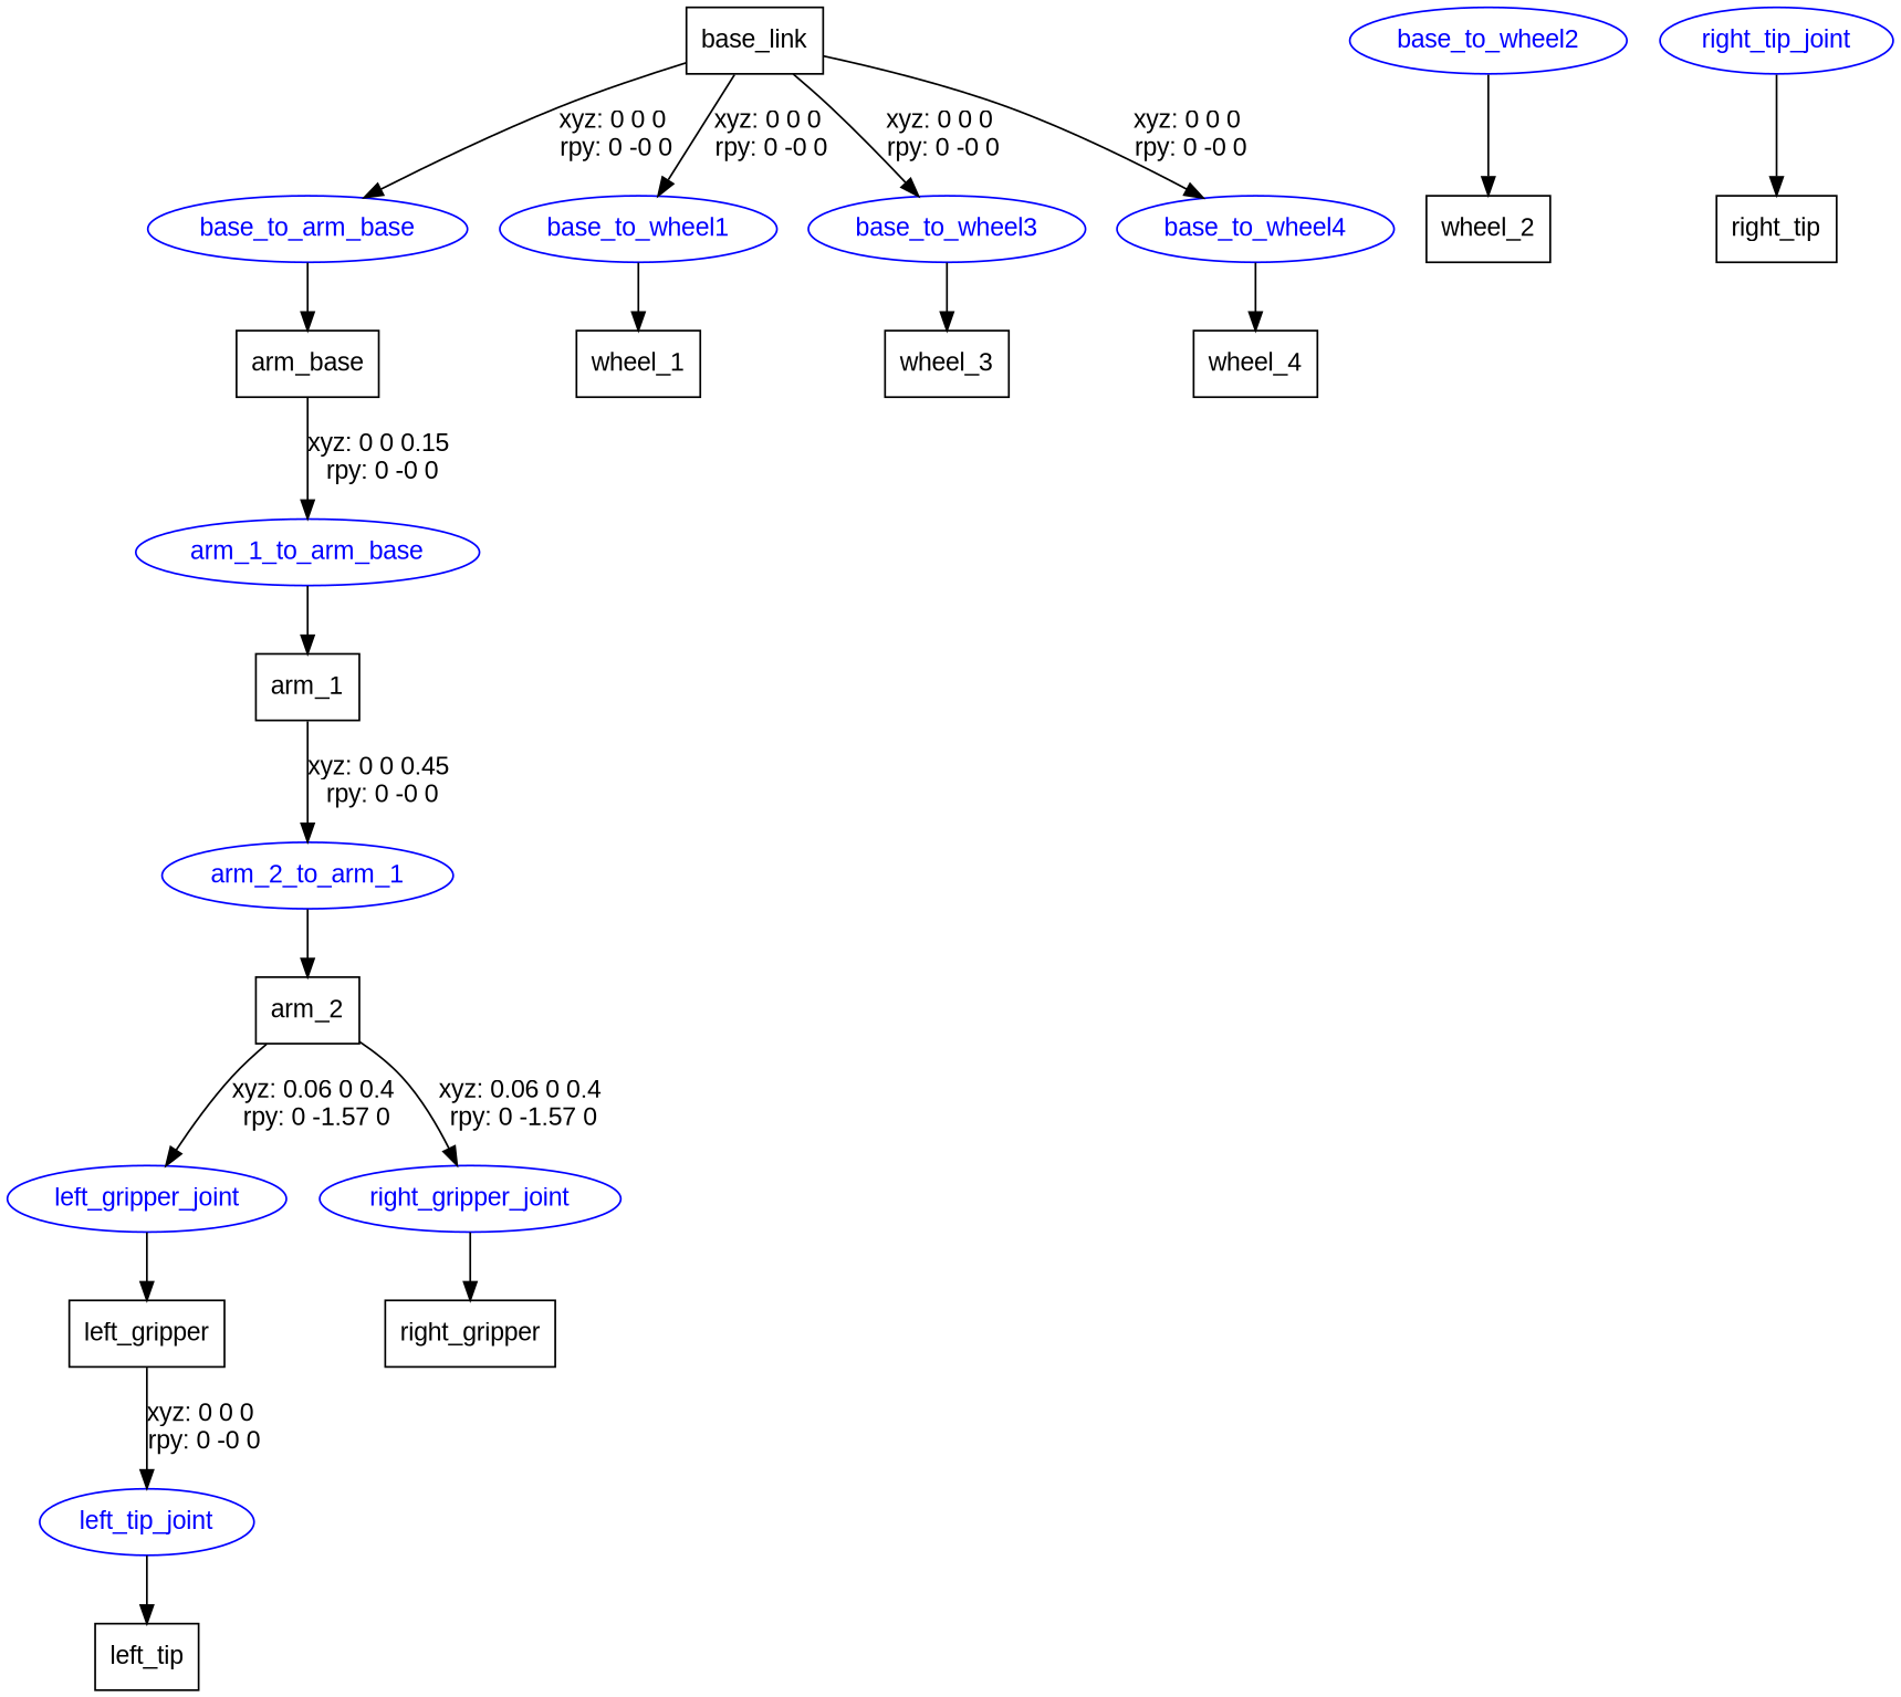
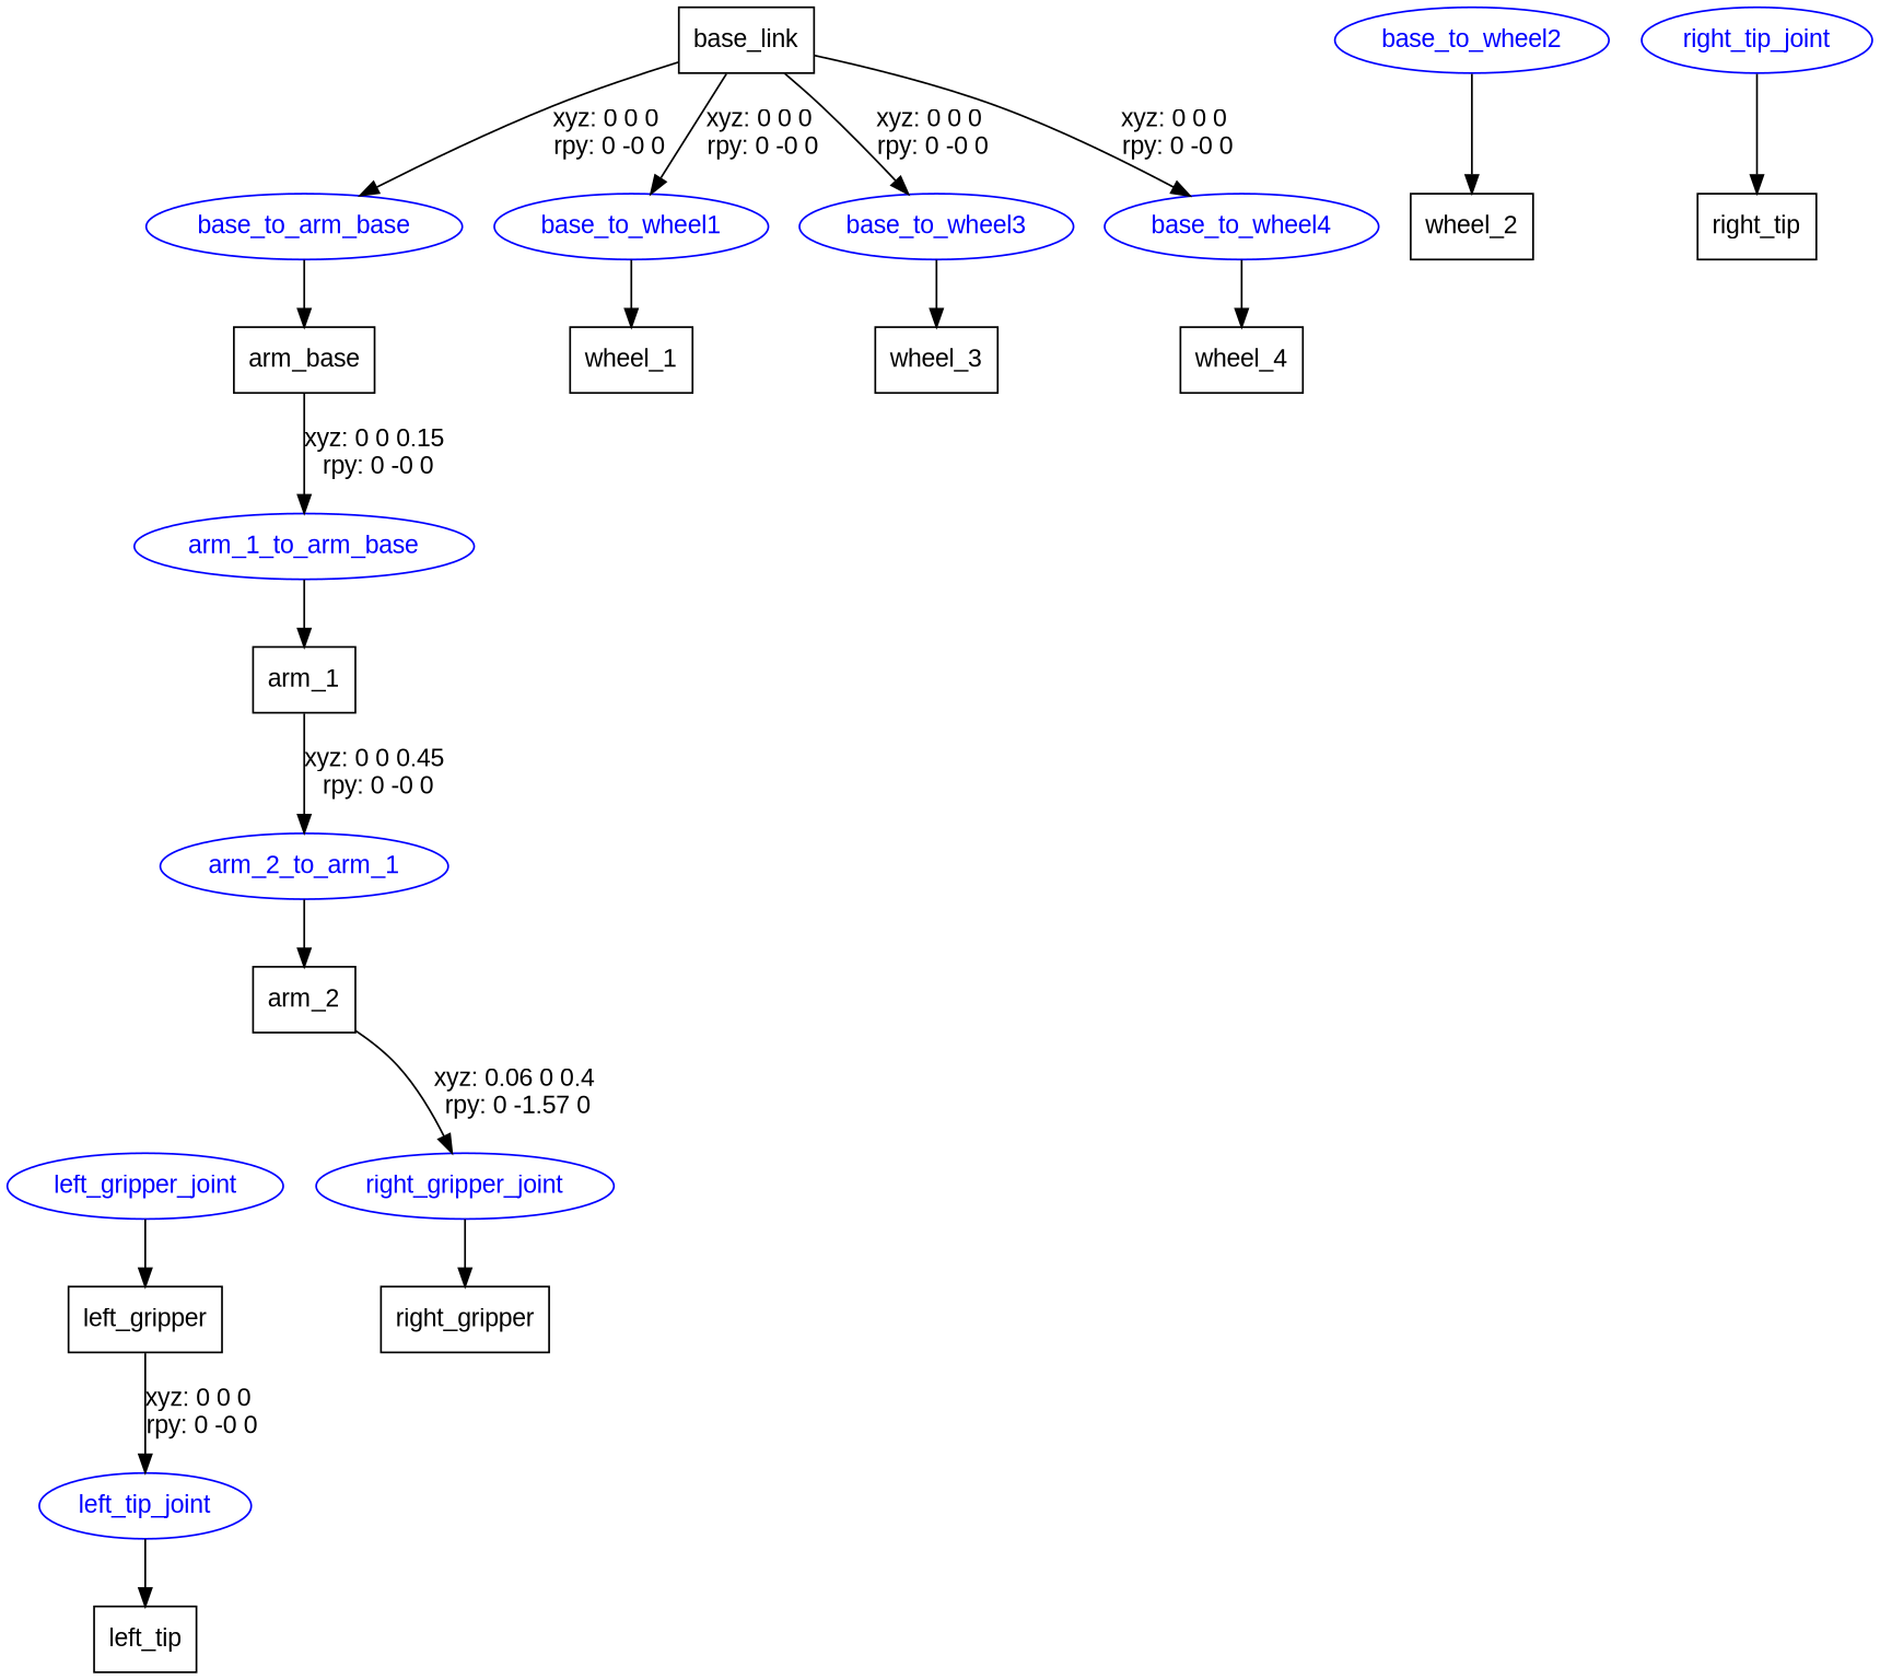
  digraph {
    fontname="Liberation Sans"
    node [fontname="Liberation Sans" shape=box]
    edge [fontname="Liberation Sans"]
    n1 [label=base_link]
    base_to_arm_base [color=blue fontcolor=blue shape=ellipse]
    base_to_wheel1 [color=blue fontcolor=blue shape=ellipse]
    base_to_wheel3 [color=blue fontcolor=blue shape=ellipse]
    base_to_wheel4 [color=blue fontcolor=blue shape=ellipse]
    n6 [label=arm_base]
    n7 [label=wheel_1]
    base_to_wheel2 [color=blue fontcolor=blue shape=ellipse]
    n9 [label=wheel_2]
    n10 [label=wheel_3]
    n11 [label=wheel_4]
    arm_1_to_arm_base [color=blue fontcolor=blue shape=ellipse]
    n13 [label=arm_1]
    arm_2_to_arm_1 [color=blue fontcolor=blue shape=ellipse]
    n15 [label=arm_2]
    left_gripper_joint [color=blue fontcolor=blue shape=ellipse]
    right_gripper_joint [color=blue fontcolor=blue shape=ellipse]
    n18 [label=left_gripper]
    n19 [label=right_gripper]
    left_tip_joint [color=blue fontcolor=blue shape=ellipse]
    n21 [label=left_tip]
    right_tip_joint [color=blue fontcolor=blue shape=ellipse]
    n23 [label=right_tip]
    n1 -> base_to_arm_base [label="xyz: 0 0 0 \nrpy: 0 -0 0"]
    n1 -> base_to_wheel1 [label="xyz: 0 0 0 \nrpy: 0 -0 0"]
    n1 -> base_to_wheel3 [label="xyz: 0 0 0 \nrpy: 0 -0 0"]
    n1 -> base_to_wheel4 [label="xyz: 0 0 0 \nrpy: 0 -0 0"]
    base_to_arm_base -> n6
    base_to_wheel1 -> n7
    base_to_wheel3 -> n10
    base_to_wheel4 -> n11
    n6 -> arm_1_to_arm_base [label="xyz: 0 0 0.15 \nrpy: 0 -0 0"]
    base_to_wheel2 -> n9
    arm_1_to_arm_base -> n13
    n13 -> arm_2_to_arm_1 [label="xyz: 0 0 0.45 \nrpy: 0 -0 0"]
    arm_2_to_arm_1 -> n15
-   n15 -> left_gripper_joint [label="xyz: 0.06 0 0.4 \nrpy: 0 -1.57 0"]
    n15 -> right_gripper_joint [label="xyz: 0.06 0 0.4 \nrpy: 0 -1.57 0"]
    left_gripper_joint -> n18
    right_gripper_joint -> n19
    n18 -> left_tip_joint [label="xyz: 0 0 0 \nrpy: 0 -0 0"]
    left_tip_joint -> n21
    right_tip_joint -> n23
  }
